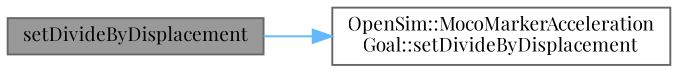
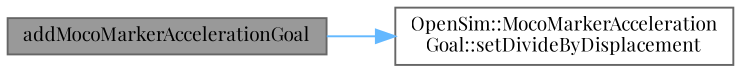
  digraph {
    rankdir=LR
    fontname="Playfair Display"
    node [fontname="Playfair Display" fontsize=10 shape=box style=filled]
-   n1 [color=gray40 fillcolor=grey60 fontcolor=black height=0.2 label=setDivideByDisplacement width=0.4]
+   n1 [color=gray40 fillcolor=grey60 fontcolor=black height=0.2 label=addMocoMarkerAccelerationGoal width=0.4]
    n2 [color=grey40 fillcolor=white height=0.2 label="OpenSim::MocoMarkerAcceleration\lGoal::setDivideByDisplacement" width=0.4]
    n1 -> n2 [color=steelblue1 fontname="Playfair Display" fontsize=10 labelfontname=Helvetica labelfontsize=10 style=solid]
  }
